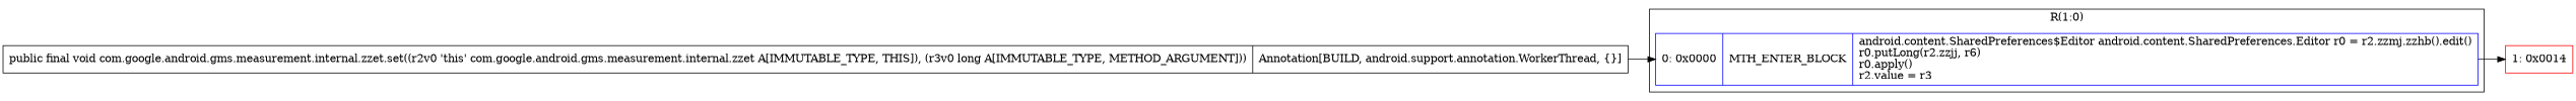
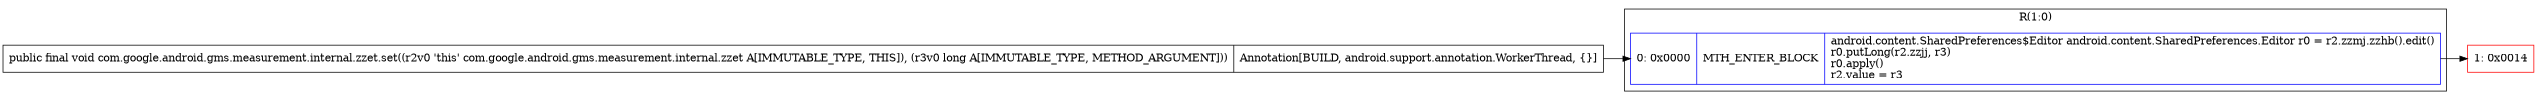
  digraph {
    rankdir=LR
    node [shape=record]
-   n1 [color=blue label="{0\:\ 0x0000|MTH_ENTER_BLOCK\l|android.content.SharedPreferences$Editor android.content.SharedPreferences.Editor r0 = r2.zzmj.zzhb().edit()\lr0.putLong(r2.zzjj, r6)\lr0.apply()\lr2.value = r3\l}"]
+   n1 [color=blue label="{0\:\ 0x0000|MTH_ENTER_BLOCK\l|android.content.SharedPreferences$Editor android.content.SharedPreferences.Editor r0 = r2.zzmj.zzhb().edit()\lr0.putLong(r2.zzjj, r3)\lr0.apply()\lr2.value = r3\l}"]
    n2 [color=red label="{1\:\ 0x0014}"]
    n3 [label="{public final void com.google.android.gms.measurement.internal.zzet.set((r2v0 'this' com.google.android.gms.measurement.internal.zzet A[IMMUTABLE_TYPE, THIS]), (r3v0 long A[IMMUTABLE_TYPE, METHOD_ARGUMENT]))  | Annotation[BUILD, android.support.annotation.WorkerThread, \{\}]\l}"]
    subgraph cluster_1 {
      label="R(1:0)"
      n1
    }
    n1 -> n2
    n3 -> n1
  }
